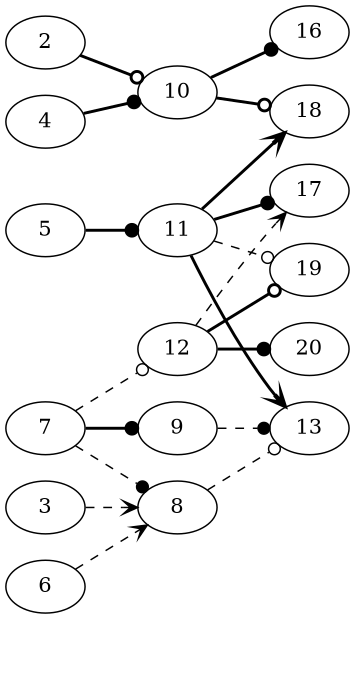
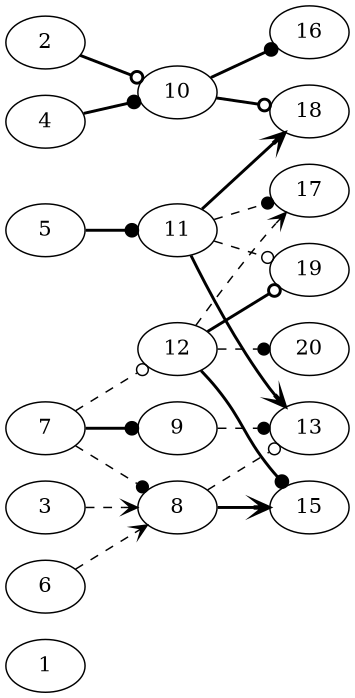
  digraph {
    rankdir=LR
    node [alpha=0.14]
    edge [arrowhead=dot style=bold]
+   1 [expect_size=46384128]
    2 [expect_size=31612928]
    10 [expect_size=15493120]
    16 [alpha=0.05 expect_size=32402432]
    18 [expect_size=19790848]
    3 [expect_size=5425152]
    8 [alpha=0.04 expect_size=29500416]
    13 [alpha=0.12 expect_size=12478464]
+   15 [alpha=0.04 expect_size=13348864]
    4 [alpha=0.06 expect_size=36881408]
    5 [alpha=0.08 expect_size=24995840]
    11 [alpha=0.19 expect_size=41334784]
    17 [alpha=0.17 expect_size=11232256]
    19 [alpha=0.11 expect_size=28681216]
    6 [alpha=0.11 expect_size=34981888]
    7 [alpha=0.04 expect_size=40725504]
    9 [expect_size=7656448]
    12 [alpha=0.12 expect_size=27040768]
    20 [alpha=0.17 expect_size=13599744]
    2 -> 10 [arrowhead=odot]
    10 -> 16
    10 -> 18 [arrowhead=odot]
    3 -> 8 [arrowhead=vee style=dashed]
    8 -> 13 [arrowhead=odot style=dashed]
+   8 -> 15 [arrowhead=vee]
    4 -> 10
    5 -> 11
    11 -> 18 [arrowhead=vee]
    11 -> 13 [arrowhead=vee]
-   11 -> 17
+   11 -> 17 [style=dashed]
    11 -> 19 [arrowhead=odot style=dashed]
    6 -> 8 [arrowhead=vee style=dashed]
    7 -> 8 [style=dashed]
    7 -> 9
    7 -> 12 [arrowhead=odot style=dashed]
    9 -> 13 [style=dashed]
+   12 -> 15
    12 -> 17 [arrowhead=vee style=dashed]
    12 -> 19 [arrowhead=odot]
-   12 -> 20
+   12 -> 20 [style=dashed]
  }
